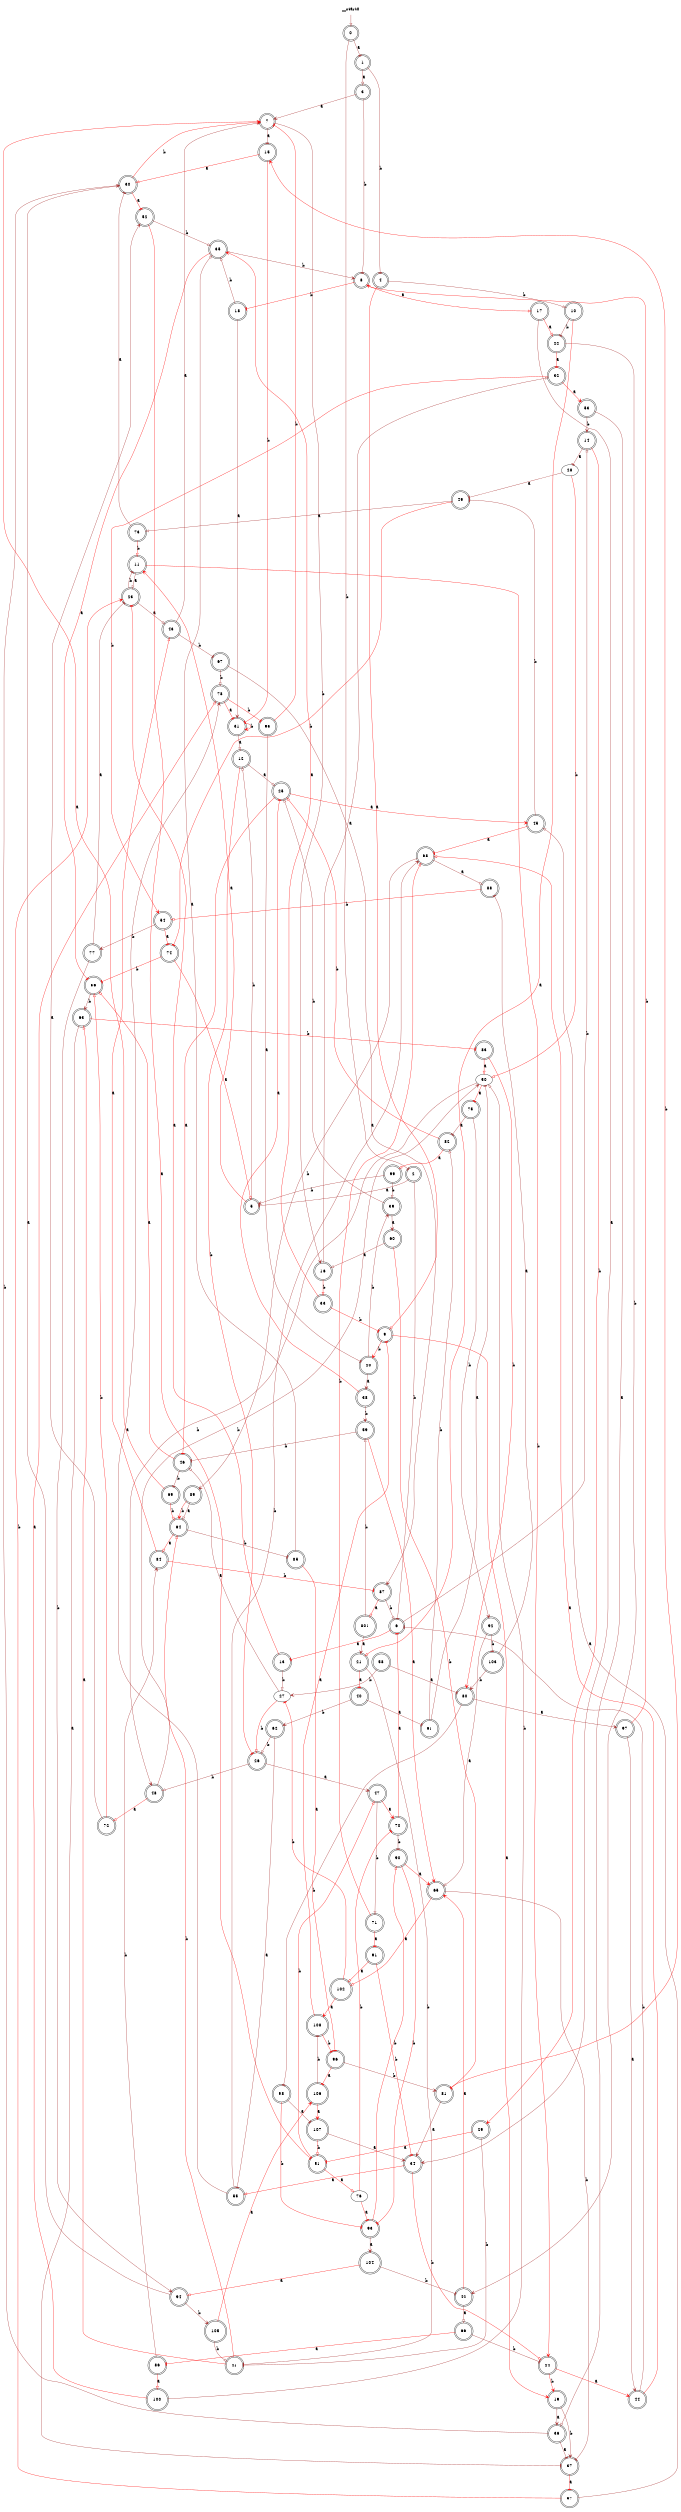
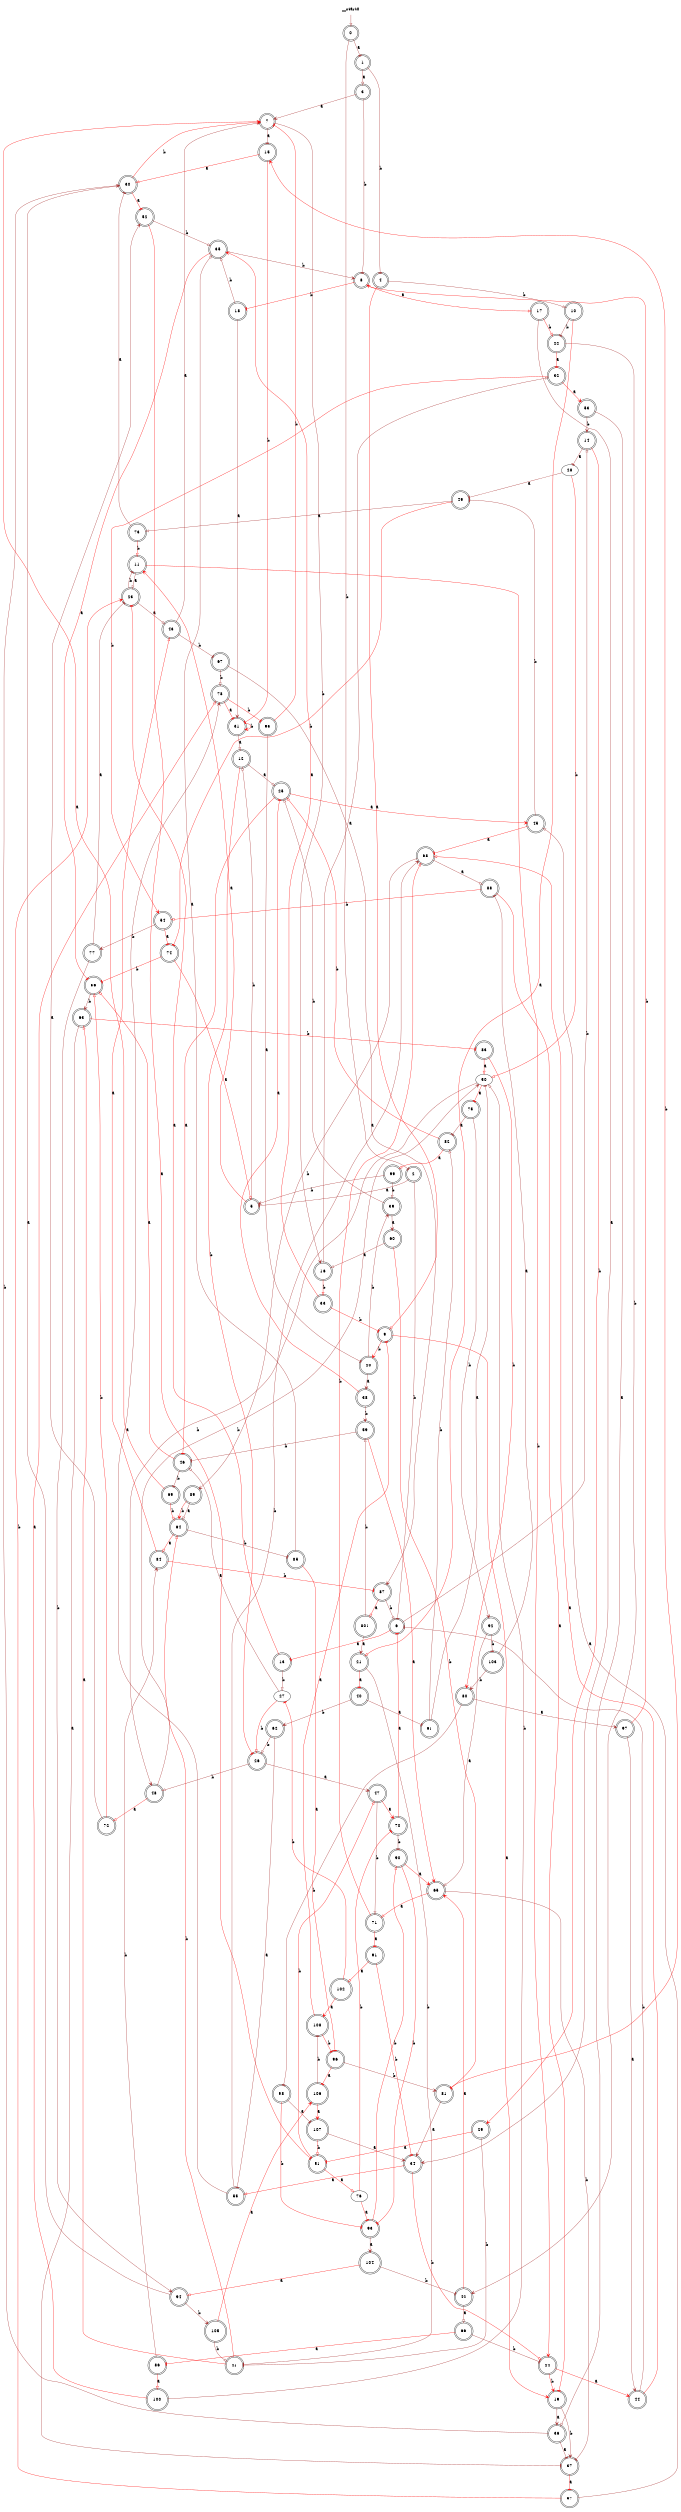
  digraph {
    node [shape=doublecircle]
    edge [arrowhead=tee color=brown]
    __start0 [shape=none]
    0
    1
    2
    3
    4
    5
    6
    7
    8
    9
    10
    11
    12
    13
    14
    15
    16
    17
    18
    19
    20
    21
    22
    23
    24
    25
    26
    27 [shape=""]
    28 [shape=""]
    29
    30
    31
    32
    33
    34
    35
    36
    37
    38
    39
    40
    41
    42
    43
    44
    45
    46
    47
    48
    49
    50 [shape=""]
    51
    52
    53
    54
    55
    56
    57
    59
    60
    61
    62
    63
    64
    65
    66
    67
    68
    69
    70
    71
    72
    73
    74
    75
    76 [shape=""]
    77
    78
-   58
    80
    81
    82
    83
    84
    85
    86
    87
    88
    89
    90
    91
    92
    93
    94
    95
    97
    98
    99
    96
    100
    n102 [label=801]
    102
    103
    104
    105
    106
    107
    108
    __start0 -> 0 [arrowhead=onormal]
    0 -> 1 [label=a]
    0 -> 2 [label=b]
    1 -> 3 [arrowhead=onormal label=a]
    1 -> 4 [label=b]
    2 -> 5 [label=a]
    2 -> 6 [label=b]
    3 -> 7 [arrowhead=vee label=a]
    3 -> 8 [label=b]
    4 -> 9 [arrowhead=onormal color=red label=a]
    4 -> 10 [arrowhead=onormal label=b]
    5 -> 11 [arrowhead=vee color=red label=a]
    5 -> 12 [arrowhead=onormal label=b]
    6 -> 13 [color=red label=a]
    6 -> 14 [arrowhead=onormal label=b]
    7 -> 15 [label=a]
    7 -> 16 [arrowhead=vee label=b]
    8 -> 17 [arrowhead=onormal color=red label=a]
    8 -> 18 [color=red label=b]
    9 -> 19 [arrowhead=vee color=red label=a]
    9 -> 20 [arrowhead=vee color=red label=b]
    10 -> 21 [arrowhead=onormal color=red label=a]
    10 -> 22 [label=b]
    11 -> 23 [arrowhead=onormal label=a]
    11 -> 24 [arrowhead=vee color=red label=b]
    12 -> 25 [arrowhead=onormal label=a]
    12 -> 26 [color=red label=b]
    13 -> 23 [color=red label=a]
    13 -> 27 [arrowhead=onormal label=b]
    14 -> 28 [label=a]
    14 -> 29 [arrowhead=vee color=red label=b]
    15 -> 30 [arrowhead=onormal color=red label=a]
    15 -> 31 [color=red label=b]
    16 -> 32 [arrowhead=onormal label=a]
    16 -> 33 [arrowhead=onormal color=red label=b]
-   17 -> 22 [arrowhead=onormal color=red label=a]
+   17 -> 22 [arrowhead=onormal color=red label=b]
    17 -> 34 [arrowhead=vee label=a]
    18 -> 31 [arrowhead=vee label=a]
    18 -> 35 [arrowhead=onormal label=b]
    19 -> 36 [arrowhead=vee label=a]
    19 -> 37 [arrowhead=vee label=b]
    20 -> 38 [arrowhead=vee label=a]
    20 -> 39 [arrowhead=vee label=b]
    21 -> 40 [color=red label=a]
    21 -> 41 [label=b]
    22 -> 32 [color=red label=a]
    22 -> 42 [arrowhead=vee label=b]
    23 -> 11 [label=b]
    23 -> 43 [arrowhead=onormal label=a]
    24 -> 19 [arrowhead=vee color=red label=b]
    24 -> 44 [arrowhead=vee color=red label=a]
    25 -> 45 [arrowhead=vee color=red label=a]
    25 -> 46 [color=red label=a]
    26 -> 47 [arrowhead=vee label=a]
    26 -> 48 [arrowhead=onormal label=b]
    27 -> 26 [arrowhead=onormal color=red label=b]
    27 -> 46 [arrowhead=onormal label=a]
    28 -> 49 [label=a]
    28 -> 50 [arrowhead=onormal color=red label=b]
    29 -> 41 [label=b]
    29 -> 51 [color=red label=a]
    30 -> 7 [arrowhead=vee color=red label=b]
    30 -> 52 [color=red label=a]
    31 -> 12 [arrowhead=onormal label=a]
    31 -> 31 [arrowhead=vee color=red label=b]
    32 -> 53 [arrowhead=vee color=red label=a]
    32 -> 54 [arrowhead=vee color=red label=b]
    33 -> 9 [color=red label=b]
    33 -> 35 [arrowhead=vee color=red label=a]
    34 -> 24 [arrowhead=onormal color=red label=b]
    34 -> 55 [arrowhead=onormal color=red label=a]
    35 -> 8 [arrowhead=vee label=b]
    35 -> 56 [color=red label=a]
    36 -> 30 [arrowhead=vee label=b]
    36 -> 37 [label=a]
    37 -> 57 [color=red label=a]
    38 -> 25 [color=red label=a]
    38 -> 59 [arrowhead=vee label=b]
    39 -> 25 [arrowhead=onormal label=b]
    39 -> 60 [arrowhead=vee label=a]
    40 -> 61 [label=a]
    40 -> 62 [arrowhead=vee label=b]
    41 -> 63 [arrowhead=onormal color=red label=a]
    41 -> 64 [arrowhead=onormal color=red label=b]
    42 -> 65 [arrowhead=vee color=red label=a]
    42 -> 66 [arrowhead=onormal label=a]
    43 -> 7 [arrowhead=vee label=a]
    43 -> 67 [label=b]
    44 -> 6 [label=b]
    44 -> 68 [arrowhead=onormal color=red label=a]
    45 -> 49 [label=b]
    45 -> 68 [color=red label=a]
    46 -> 56 [arrowhead=onormal color=red label=a]
    46 -> 69 [label=b]
    47 -> 70 [arrowhead=vee color=red label=a]
    47 -> 71 [arrowhead=onormal label=b]
    48 -> 50 [arrowhead=vee label=b]
    48 -> 72 [arrowhead=onormal color=red label=a]
    49 -> 73 [arrowhead=onormal label=a]
    49 -> 74 [color=red label=b]
    50 -> 48 [arrowhead=vee label=b]
    50 -> 75 [color=red label=a]
    51 -> 47 [arrowhead=onormal color=red label=b]
    51 -> 76 [arrowhead=onormal color=red label=a]
    52 -> 35 [arrowhead=onormal label=b]
    52 -> 51 [color=red label=a]
    53 -> 14 [arrowhead=vee label=b]
    53 -> 36 [arrowhead=onormal label=a]
    54 -> 74 [color=red label=a]
    54 -> 77 [arrowhead=vee label=b]
    55 -> 68 [arrowhead=vee label=b]
    55 -> 78 [arrowhead=vee label=a]
    56 -> 63 [arrowhead=vee label=b]
    57 -> 23 [arrowhead=vee color=red label=b]
    57 -> 45 [arrowhead=onormal label=a]
    59 -> 46 [label=b]
    59 -> 65 [arrowhead=vee color=red label=a]
    60 -> 16 [arrowhead=onormal label=a]
    60 -> 81 [color=red label=b]
    61 -> 50 [label=a]
    61 -> 82 [arrowhead=onormal label=b]
    62 -> 26 [arrowhead=onormal label=b]
    62 -> 55 [label=a]
    63 -> 37 [label=a]
    63 -> 83 [color=red label=b]
    64 -> 84 [arrowhead=onormal color=red label=a]
    64 -> 85 [label=b]
    65 -> 37 [label=b]
-   65 -> 102 [arrowhead=onormal color=red label=a]
+   65 -> 71 [arrowhead=onormal color=red label=a]
    66 -> 24 [label=b]
    66 -> 86 [color=red label=a]
    67 -> 78 [arrowhead=onormal label=b]
    67 -> 87 [arrowhead=vee label=a]
    68 -> 88 [arrowhead=onormal label=a]
    68 -> 89 [arrowhead=vee label=b]
    69 -> 7 [arrowhead=vee color=red label=a]
    69 -> 64 [arrowhead=onormal color=red label=b]
    70 -> 6 [color=red label=a]
    70 -> 90 [label=b]
    71 -> 68 [arrowhead=onormal color=red label=b]
    71 -> 91 [color=red label=a]
    72 -> 52 [arrowhead=vee label=a]
    72 -> 56 [arrowhead=onormal color=red label=b]
    73 -> 11 [arrowhead=onormal color=red label=b]
    73 -> 30 [label=a]
    74 -> 5 [arrowhead=onormal color=red label=a]
    74 -> 56 [color=red label=b]
    75 -> 82 [label=a]
    75 -> 92 [arrowhead=vee label=b]
    76 -> 70 [color=red label=b]
    76 -> 93 [color=red label=a]
    77 -> 23 [label=a]
    77 -> 94 [arrowhead=vee label=b]
    78 -> 31 [color=red label=a]
    78 -> 95 [color=red label=b]
-   58 -> 27 [arrowhead=vee label=b]
-   58 -> 80 [label=a]
    80 -> 97 [arrowhead=vee label=a]
    80 -> 98 [label=b]
    81 -> 15 [arrowhead=vee color=red label=b]
    81 -> 34 [arrowhead=vee label=a]
    82 -> 25 [arrowhead=onormal color=red label=b]
    82 -> 99 [arrowhead=onormal color=red label=a]
    83 -> 50 [arrowhead=onormal color=red label=a]
    83 -> 80 [arrowhead=vee color=red label=b]
    84 -> 43 [arrowhead=onormal color=red label=a]
    84 -> 87 [color=red label=b]
    85 -> 35 [arrowhead=onormal label=a]
    85 -> 96 [color=red label=a]
    86 -> 84 [arrowhead=vee label=b]
    86 -> 100 [arrowhead=onormal color=red label=a]
    87 -> 6 [arrowhead=onormal label=b]
    87 -> n102 [arrowhead=onormal color=red label=a]
+   88 -> 19 [color=red label=a]
    88 -> 54 [arrowhead=onormal color=red label=b]
    89 -> 64 [arrowhead=onormal label=a]
    89 -> 64 [arrowhead=vee color=red label=b]
    90 -> 65 [arrowhead=vee color=red label=a]
    90 -> 93 [color=red label=b]
    91 -> 34 [color=red label=b]
    91 -> 102 [arrowhead=onormal color=red label=a]
    92 -> 65 [arrowhead=onormal label=a]
    92 -> 103 [label=b]
    93 -> 90 [arrowhead=onormal color=red label=b]
    93 -> 104 [arrowhead=vee label=a]
    94 -> 30 [arrowhead=onormal label=a]
    94 -> 105 [arrowhead=vee label=b]
    95 -> 7 [color=red label=b]
    95 -> 20 [label=a]
    97 -> 8 [arrowhead=vee color=red label=b]
    97 -> 44 [arrowhead=vee label=a]
    98 -> 93 [color=red label=b]
    98 -> 107 [label=a]
    99 -> 5 [arrowhead=vee label=b]
    99 -> 39 [arrowhead=onormal label=b]
    96 -> 81 [arrowhead=vee label=b]
    96 -> 106 [color=red label=a]
    100 -> 50 [arrowhead=onormal label=b]
    100 -> 78 [arrowhead=onormal color=red label=a]
    n102 -> 21 [arrowhead=vee label=a]
    n102 -> 59 [arrowhead=onormal label=b]
    102 -> 27 [color=red label=b]
    102 -> 108 [arrowhead=vee color=red label=a]
    103 -> 80 [arrowhead=vee label=b]
    103 -> 88 [label=a]
    104 -> 42 [label=b]
    104 -> 94 [arrowhead=onormal color=red label=a]
    105 -> 41 [arrowhead=onormal label=b]
    105 -> 106 [arrowhead=vee color=red label=a]
    106 -> 107 [arrowhead=vee color=red label=a]
    106 -> 108 [label=b]
    107 -> 34 [arrowhead=vee label=a]
    107 -> 51 [arrowhead=onormal color=red label=b]
    108 -> 9 [color=red label=a]
    108 -> 96 [color=red label=b]
  }
